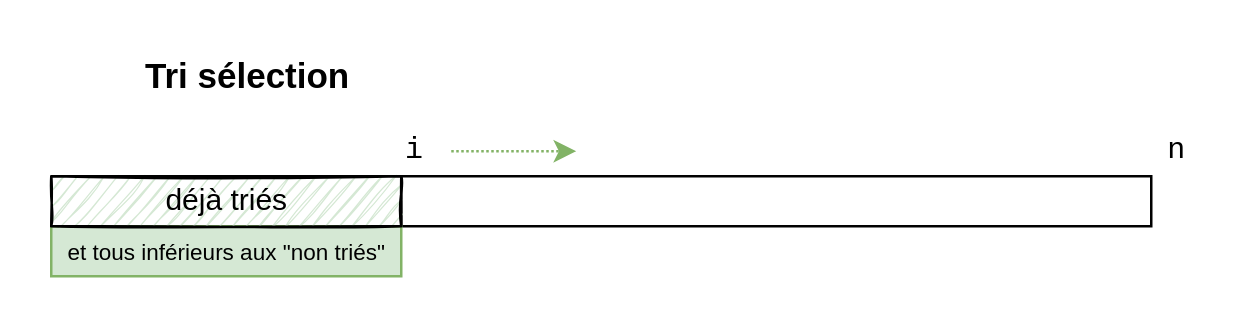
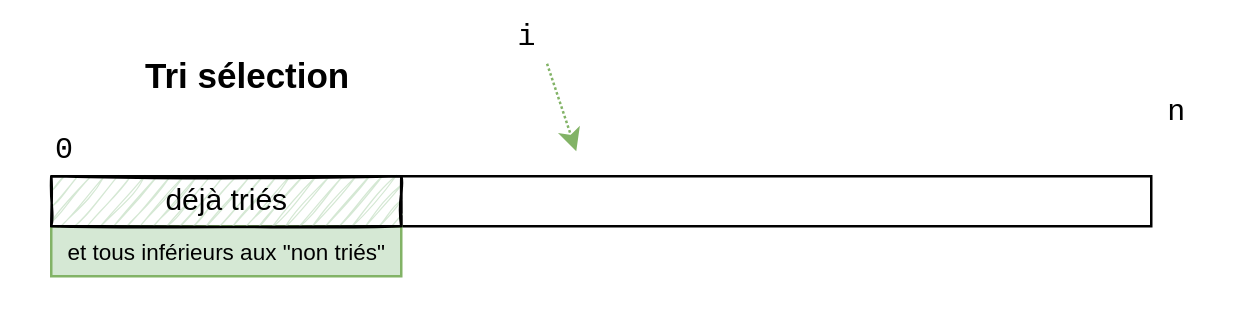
  <mxCell id="0" />
  <mxCell id="1" parent="0" />
  <mxCell id="2" value="" style="whiteSpace=wrap;html=1;rounded=0;fontFamily=Courier New;" parent="1" vertex="1"><mxGeometry x="160" y="70" width="300" height="20" as="geometry" /></mxCell>
+ <mxCell id="3" value="0" style="text;html=1;align=left;verticalAlign=middle;resizable=0;points=[];autosize=1;strokeColor=none;fillColor=none;fontFamily=Courier New;" parent="1" vertex="1"><mxGeometry x="20" y="50" width="20" height="20" as="geometry" /></mxCell>
  <mxCell id="4" style="edgeStyle=none;html=1;fillColor=#d5e8d4;strokeColor=#82b366;dashed=1;dashPattern=1 1;" parent="1" source="5" edge="1"><mxGeometry relative="1" as="geometry"><mxPoint x="230" y="60" as="targetPoint" /></mxGeometry></mxCell>
- <mxCell id="5" value="i" style="text;html=1;align=left;verticalAlign=middle;resizable=0;points=[];autosize=1;strokeColor=none;fillColor=none;fontFamily=Courier New;" parent="1" vertex="1"><mxGeometry x="160" y="50" width="20" height="20" as="geometry" /></mxCell>
- <mxCell id="6" value="n" style="text;html=1;align=center;verticalAlign=middle;resizable=0;points=[];autosize=1;strokeColor=none;fillColor=none;fontFamily=Courier New;" parent="1" vertex="1"><mxGeometry x="460" y="50" width="20" height="20" as="geometry" /></mxCell>
+ <mxCell id="5" value="i" style="text;html=1;align=left;verticalAlign=middle;resizable=0;points=[];autosize=1;strokeColor=none;fillColor=none;fontFamily=Courier New;" parent="1" vertex="1"><mxGeometry x="205" y="5" width="20" height="20" as="geometry" /></mxCell>
+ <mxCell id="6" value="n" style="text;html=1;align=center;verticalAlign=middle;resizable=0;points=[];autosize=1;strokeColor=none;fillColor=none;fontFamily=Courier New;" parent="1" vertex="1"><mxGeometry x="460" y="35" width="20" height="20" as="geometry" /></mxCell>
  <mxCell id="7" value="" style="group;fillColor=#d5e8d4;strokeColor=#82b366;container=0;" parent="1" vertex="1" connectable="0"><mxGeometry x="20" y="90" width="140" height="20" as="geometry" /></mxCell>
  <mxCell id="8" value="" style="rounded=0;whiteSpace=wrap;html=1;fontFamily=Courier New;fillColor=#d5e8d4;strokeColor=#000000;sketch=1;shadow=0;glass=0;" parent="1" vertex="1"><mxGeometry x="20" y="70" width="140" height="20" as="geometry" /></mxCell>
  <mxCell id="9" value="&lt;font face=&quot;Helvetica&quot; style=&quot;font-size: 14px&quot;&gt;Tri sélection&lt;/font&gt;" style="text;html=1;align=left;verticalAlign=middle;resizable=0;points=[];autosize=1;strokeColor=none;fillColor=none;fontSize=14;fontFamily=Courier New;fontStyle=1" parent="1" vertex="1"><mxGeometry x="56" y="20" width="100" height="20" as="geometry" /></mxCell>
  <mxCell id="10" value="&lt;font face=&quot;Helvetica&quot; style=&quot;font-size: 9px&quot;&gt;et tous inférieurs aux &quot;non triés&quot;&lt;/font&gt;" style="text;html=1;align=center;verticalAlign=middle;resizable=0;points=[];autosize=1;strokeColor=none;fillColor=none;fontFamily=Helvetica;" parent="1" vertex="1"><mxGeometry x="20" y="90" width="140" height="20" as="geometry" /></mxCell>
  <mxCell id="11" value="&lt;font face=&quot;Helvetica&quot;&gt;déjà triés&lt;/font&gt;" style="text;html=1;align=center;verticalAlign=middle;resizable=0;points=[];autosize=1;strokeColor=none;fillColor=none;fontFamily=Courier New;" parent="1" vertex="1"><mxGeometry x="60" y="70" width="60" height="20" as="geometry" /></mxCell>
